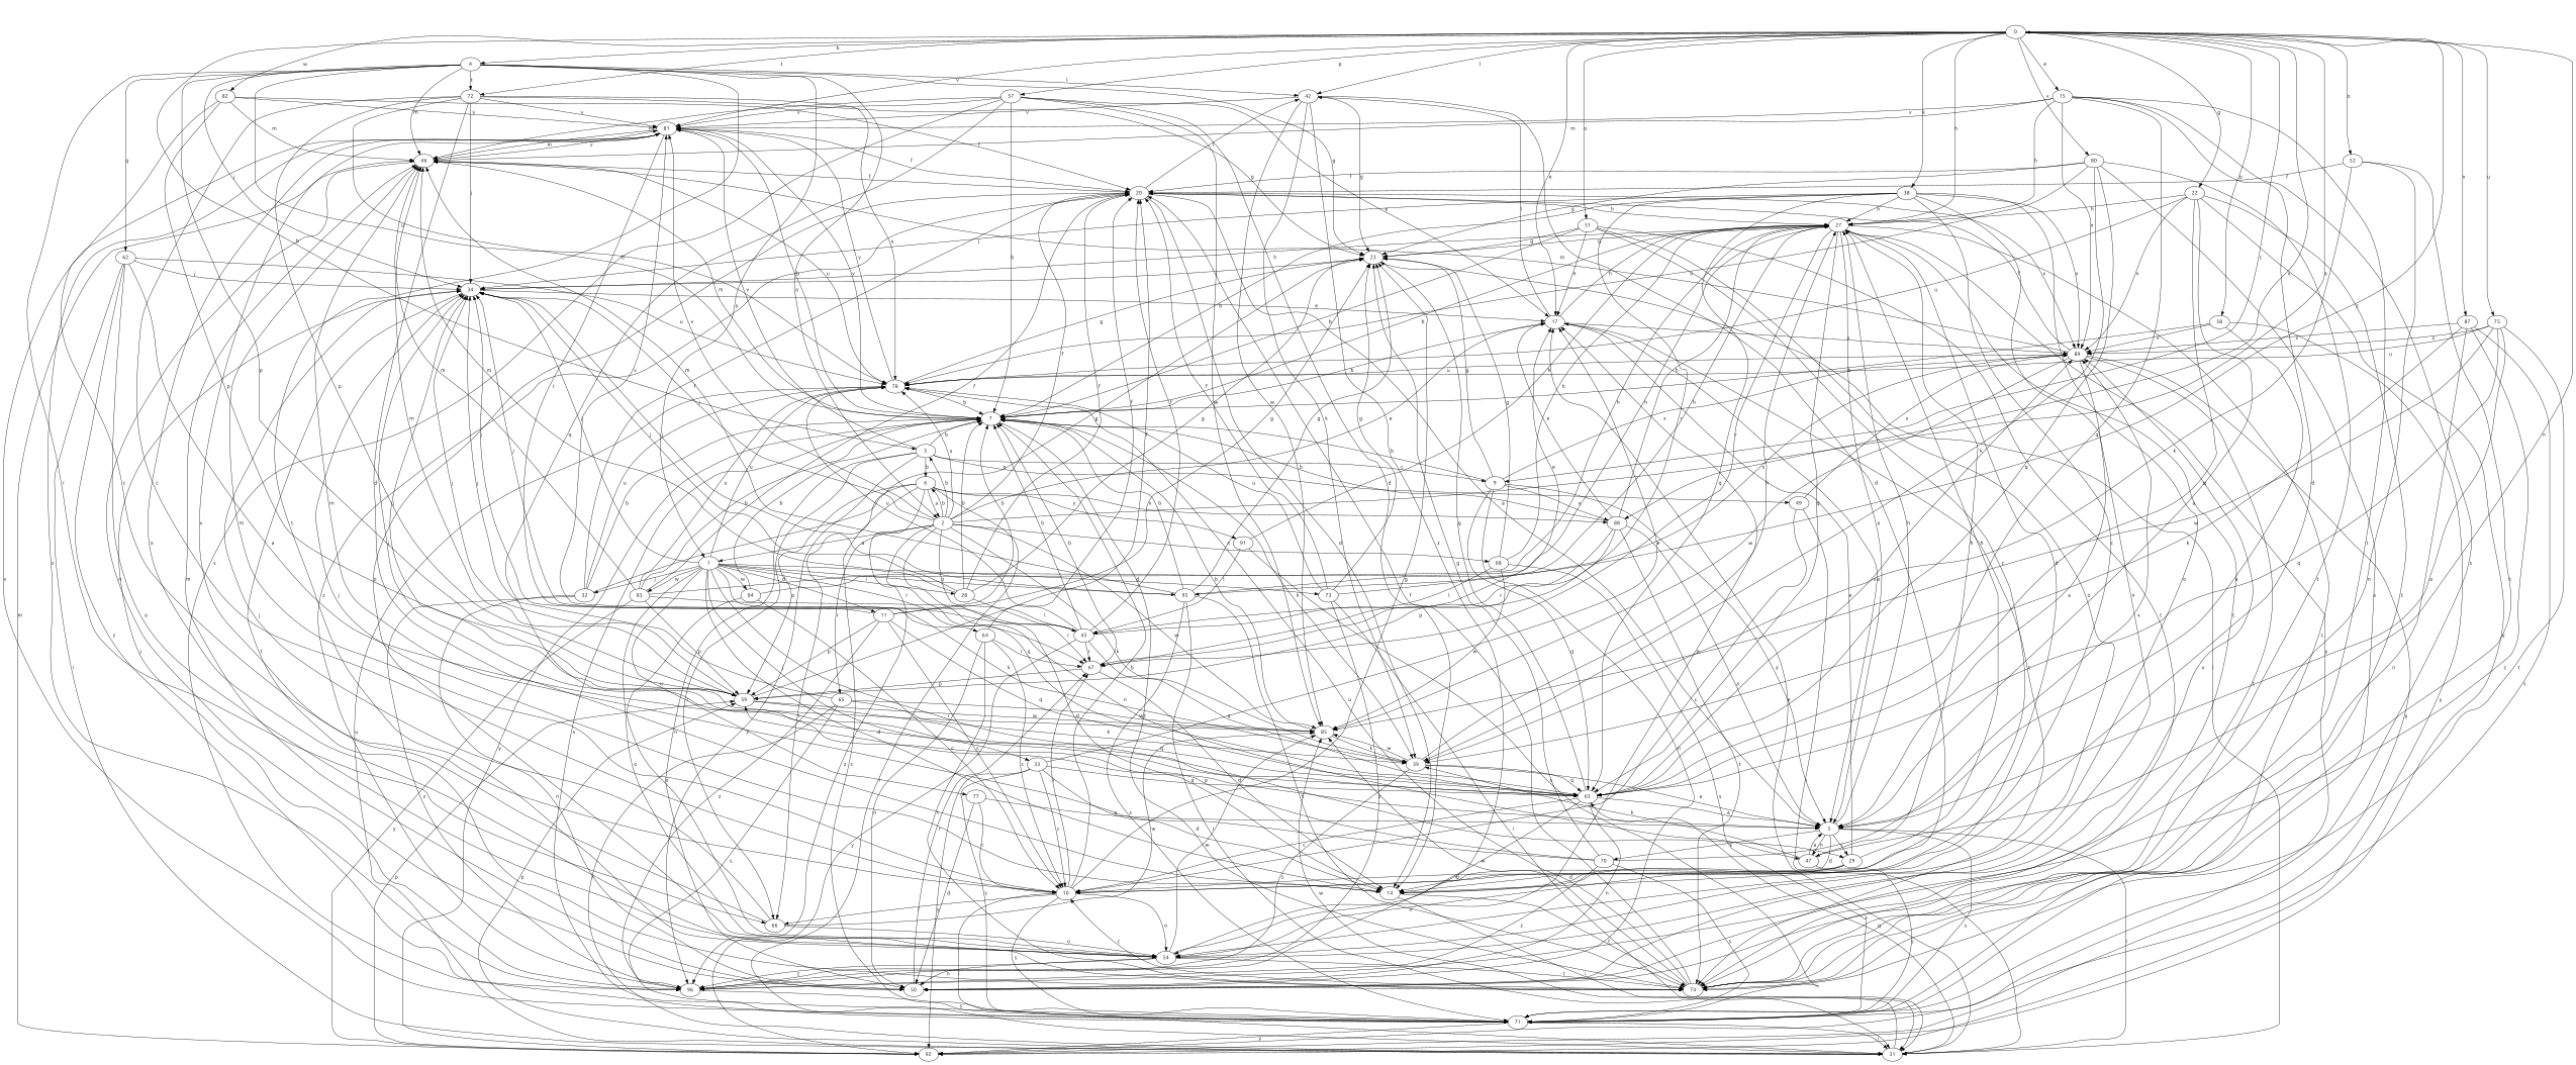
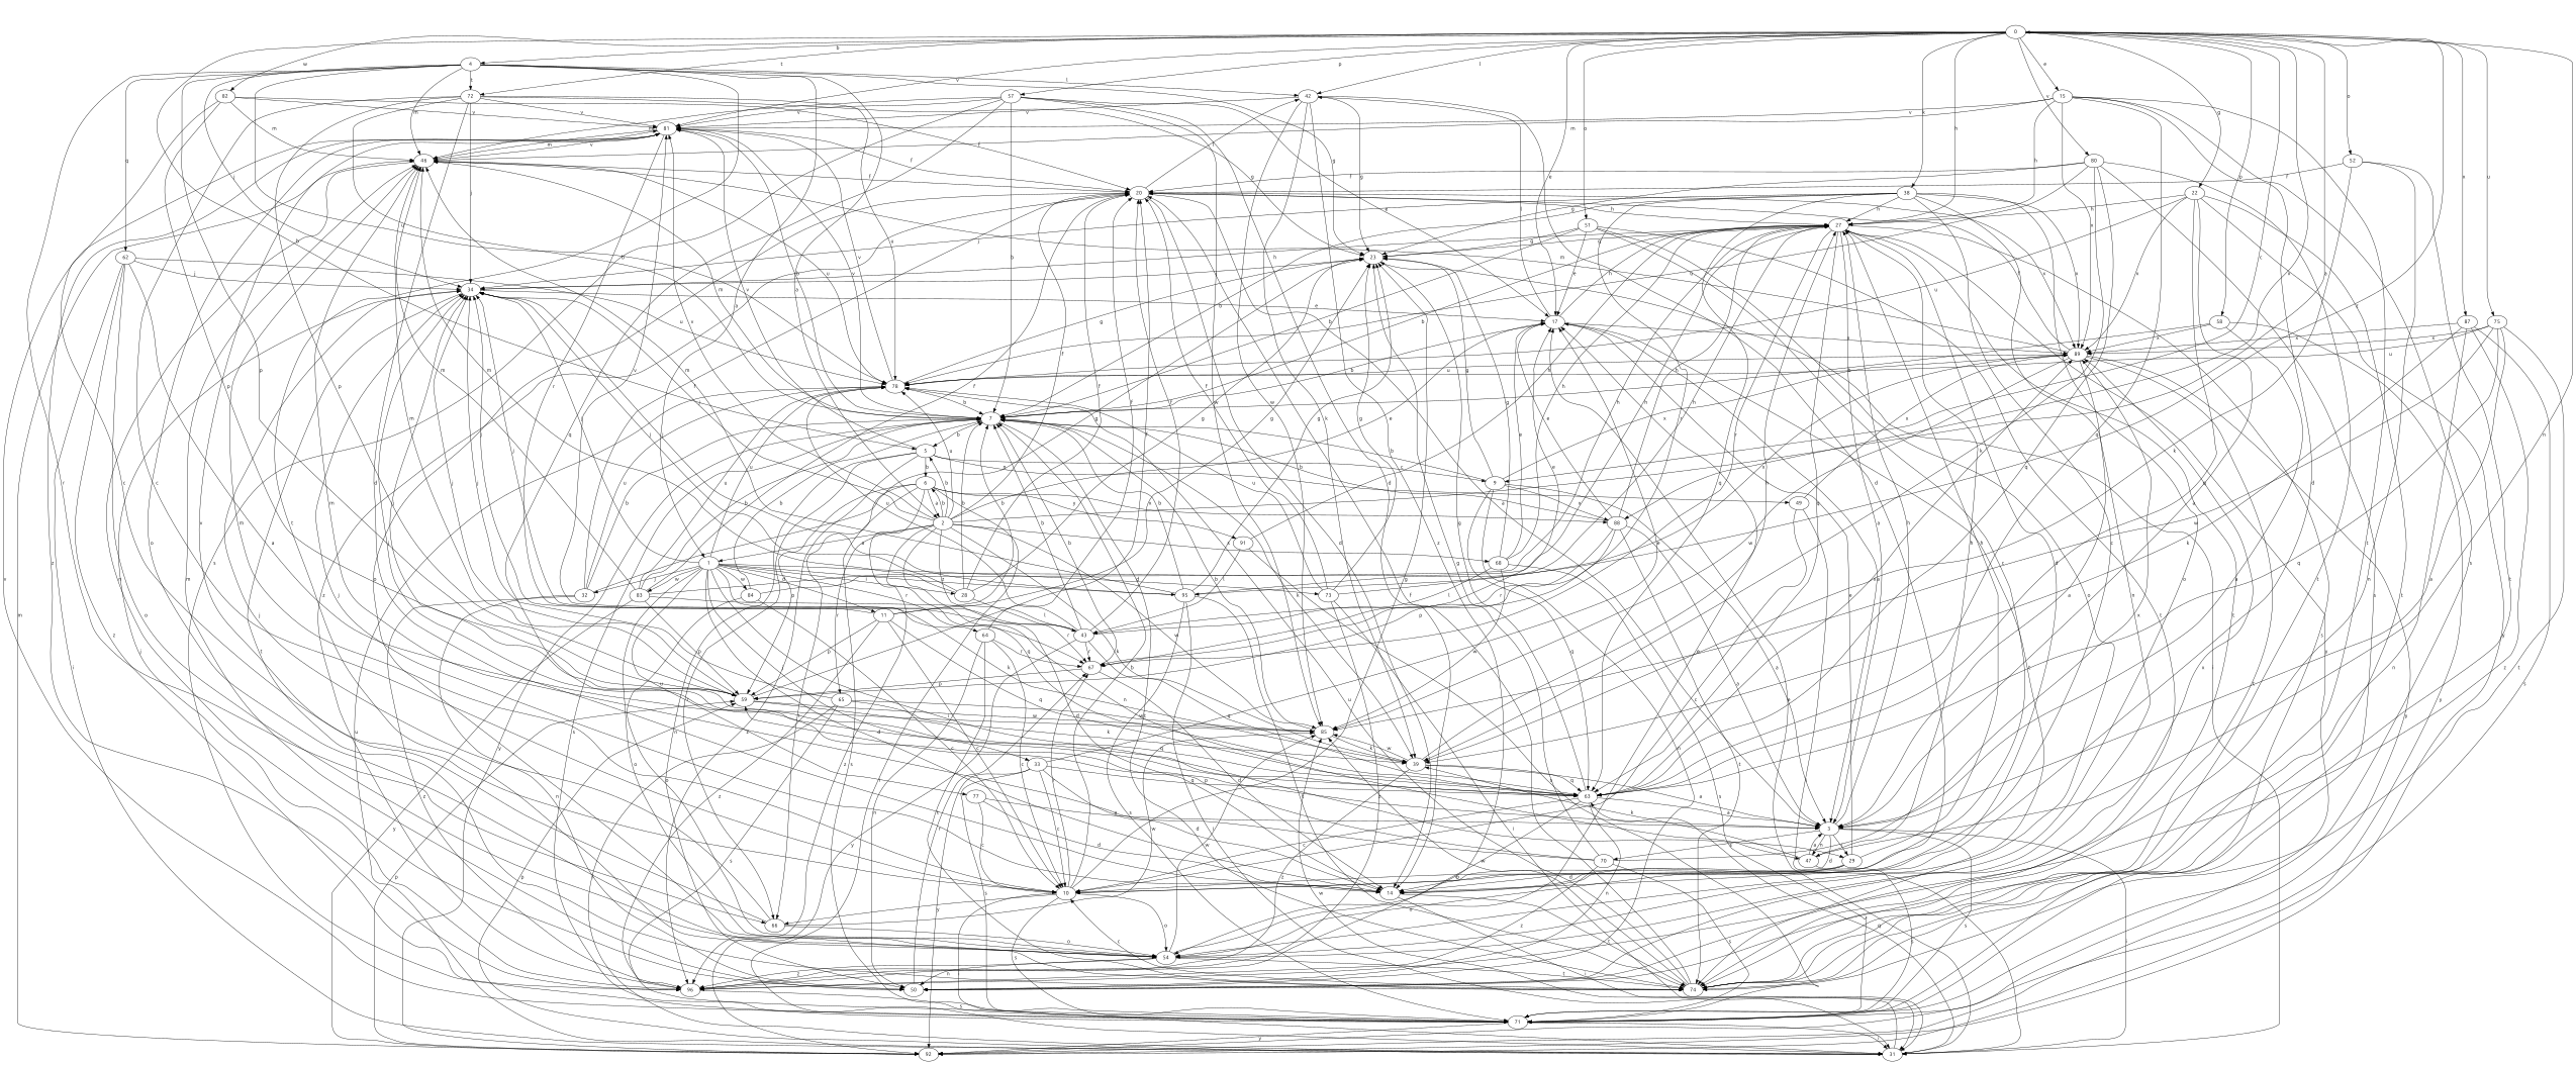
  strict digraph {
    fontname=Ubuntu
    node [fontname=Ubuntu]
    edge [fontname=Ubuntu]
    0
    4
    5
    9
    15
    17
    22
    27
    38
    42
    47
    51
    52
    57
    58
    72
    75
    80
    81
    82
    87
    88
    95
    1
    34
    78
    2
    23
    46
    59
    62
    66
    74
    6
    96
    7
    49
    50
    3
    63
    89
    14
    71
    92
    67
    54
    10
    39
    85
    20
    31
    n52 [label=11]
    n53 [label=73]
    28
    29
    32
    33
    64
    77
    83
    84
    43
    65
    68
    91
    70
    0 -> 4 [label=b]
    0 -> 5 [label=b]
    0 -> 9 [label=c]
    0 -> 15 [label=e]
    0 -> 17 [label=e]
    0 -> 22 [label=g]
    0 -> 27 [label=h]
    0 -> 38 [label=k]
    0 -> 42 [label=l]
    0 -> 47 [label=n]
    0 -> 51 [label=o]
    0 -> 52 [label=o]
    0 -> 57 [label=p]
    0 -> 58 [label=p]
    0 -> 72 [label=t]
    0 -> 75 [label=u]
    0 -> 80 [label=v]
    0 -> 81 [label=v]
    0 -> 82 [label=w]
    0 -> 87 [label=x]
    0 -> 88 [label=x]
    0 -> 95 [label=z]
    4 -> 42 [label=l]
    4 -> 72 [label=t]
    4 -> 1 [label=a]
    4 -> 34 [label=j]
    4 -> 78 [label=u]
    4 -> 2 [label=a]
    4 -> 23 [label=g]
    4 -> 46 [label=m]
    4 -> 59 [label=p]
    4 -> 62 [label=q]
    4 -> 66 [label=r]
    4 -> 74 [label=t]
    5 -> 9 [label=c]
    5 -> 81 [label=v]
    5 -> 66 [label=r]
    5 -> 6 [label=b]
    5 -> 96 [label=z]
-   5 -> 7 [label=b]
+   7 -> 5 [label=b]
    5 -> 49 [label=n]
    5 -> 50 [label=n]
    9 -> 88 [label=x]
    9 -> 23 [label=g]
    9 -> 7 [label=b]
    9 -> 50 [label=n]
    9 -> 3 [label=a]
    9 -> 63 [label=q]
    9 -> 89 [label=x]
    15 -> 27 [label=h]
    15 -> 81 [label=v]
    15 -> 46 [label=m]
    15 -> 74 [label=t]
    15 -> 63 [label=q]
    15 -> 89 [label=x]
    15 -> 14 [label=d]
    15 -> 71 [label=s]
    17 -> 27 [label=h]
    17 -> 42 [label=l]
    17 -> 74 [label=t]
    17 -> 7 [label=b]
    17 -> 3 [label=a]
    17 -> 89 [label=x]
    22 -> 27 [label=h]
    22 -> 78 [label=u]
    22 -> 74 [label=t]
    22 -> 3 [label=a]
    22 -> 63 [label=q]
    22 -> 89 [label=x]
    22 -> 92 [label=y]
    27 -> 23 [label=g]
    27 -> 74 [label=t]
    27 -> 7 [label=b]
    27 -> 3 [label=a]
    27 -> 63 [label=q]
    27 -> 14 [label=d]
    27 -> 71 [label=s]
    27 -> 92 [label=y]
    27 -> 67 [label=r]
    38 -> 27 [label=h]
    38 -> 34 [label=j]
    38 -> 7 [label=b]
    38 -> 50 [label=n]
    38 -> 63 [label=q]
    38 -> 89 [label=x]
    38 -> 67 [label=r]
    38 -> 54 [label=o]
    38 -> 10 [label=c]
    42 -> 81 [label=v]
    42 -> 23 [label=g]
    42 -> 96 [label=z]
    42 -> 14 [label=d]
    42 -> 39 [label=k]
    42 -> 85 [label=w]
    47 -> 27 [label=h]
    47 -> 3 [label=a]
    47 -> 71 [label=s]
    47 -> 39 [label=k]
    51 -> 17 [label=e]
    51 -> 23 [label=g]
    51 -> 74 [label=t]
    51 -> 7 [label=b]
    51 -> 54 [label=o]
    51 -> 10 [label=c]
    52 -> 74 [label=t]
    52 -> 50 [label=n]
    52 -> 39 [label=k]
    52 -> 20 [label=f]
    57 -> 17 [label=e]
    57 -> 81 [label=v]
    57 -> 46 [label=m]
    57 -> 7 [label=b]
    57 -> 63 [label=q]
    57 -> 14 [label=d]
    57 -> 71 [label=s]
    57 -> 85 [label=w]
    58 -> 7 [label=b]
    58 -> 3 [label=a]
    58 -> 89 [label=x]
    58 -> 92 [label=y]
    72 -> 81 [label=v]
    72 -> 34 [label=j]
    72 -> 78 [label=u]
    72 -> 23 [label=g]
    72 -> 59 [label=p]
    72 -> 7 [label=b]
    72 -> 14 [label=d]
    72 -> 10 [label=c]
    75 -> 78 [label=u]
    75 -> 74 [label=t]
    75 -> 3 [label=a]
    75 -> 63 [label=q]
    75 -> 89 [label=x]
    75 -> 85 [label=w]
    80 -> 78 [label=u]
    80 -> 23 [label=g]
    80 -> 74 [label=t]
    80 -> 63 [label=q]
    80 -> 71 [label=s]
    80 -> 39 [label=k]
    80 -> 20 [label=f]
    81 -> 46 [label=m]
    81 -> 96 [label=z]
    81 -> 7 [label=b]
    81 -> 67 [label=r]
    81 -> 54 [label=o]
    81 -> 20 [label=f]
    82 -> 81 [label=v]
    82 -> 46 [label=m]
    82 -> 59 [label=p]
    82 -> 10 [label=c]
    82 -> 20 [label=f]
    87 -> 96 [label=z]
    87 -> 50 [label=n]
    87 -> 89 [label=x]
    87 -> 71 [label=s]
    87 -> 39 [label=k]
    88 -> 17 [label=e]
    88 -> 27 [label=h]
    88 -> 59 [label=p]
    88 -> 74 [label=t]
    88 -> 7 [label=b]
    88 -> 3 [label=a]
    88 -> 67 [label=r]
    95 -> 27 [label=h]
    95 -> 34 [label=j]
    95 -> 23 [label=g]
    95 -> 46 [label=m]
    95 -> 74 [label=t]
    95 -> 7 [label=b]
    95 -> 71 [label=s]
    95 -> 31 [label=i]
    1 -> 95 [label=z]
    1 -> 34 [label=j]
    1 -> 78 [label=u]
    1 -> 14 [label=d]
    1 -> 54 [label=o]
    1 -> 39 [label=k]
    1 -> n52 [label=d]
    1 -> n53 [label=d]
    1 -> 28 [label=i]
    1 -> 29 [label=i]
    1 -> 32 [label=j]
    1 -> 33 [label=j]
    1 -> 64 [label=r]
    1 -> 77 [label=u]
    1 -> 83 [label=w]
    1 -> 84 [label=w]
    34 -> 17 [label=e]
    34 -> 27 [label=h]
    34 -> 74 [label=t]
    78 -> 81 [label=v]
    78 -> 23 [label=g]
    78 -> 7 [label=b]
    2 -> 0 [label=a]
    2 -> 5 [label=b]
    2 -> 17 [label=e]
    2 -> 47 [label=n]
    2 -> 81 [label=v]
    2 -> 1 [label=a]
    2 -> 34 [label=j]
    2 -> 78 [label=u]
    2 -> 6 [label=b]
    2 -> 96 [label=z]
    2 -> 14 [label=d]
    2 -> 39 [label=k]
    2 -> 85 [label=w]
    2 -> 20 [label=f]
    2 -> 65 [label=r]
    2 -> 68 [label=s]
    23 -> 34 [label=j]
    23 -> 31 [label=i]
    46 -> 81 [label=v]
    46 -> 78 [label=u]
    46 -> 50 [label=n]
    46 -> 20 [label=f]
    59 -> 34 [label=j]
    59 -> 46 [label=m]
    59 -> 63 [label=q]
    59 -> 85 [label=w]
    59 -> 20 [label=f]
    62 -> 34 [label=j]
    62 -> 78 [label=u]
    62 -> 96 [label=z]
    62 -> 3 [label=a]
    62 -> 54 [label=o]
    62 -> 31 [label=i]
    66 -> 81 [label=v]
    66 -> 34 [label=j]
    66 -> 54 [label=o]
    66 -> 85 [label=w]
    74 -> 78 [label=u]
    74 -> 10 [label=c]
    74 -> 85 [label=w]
    74 -> 20 [label=f]
    6 -> 88 [label=x]
    6 -> 2 [label=a]
    6 -> 59 [label=p]
    6 -> 66 [label=r]
    6 -> 63 [label=q]
    6 -> 71 [label=s]
    6 -> 31 [label=i]
    6 -> 91 [label=y]
    96 -> 34 [label=j]
    96 -> 71 [label=s]
    7 -> 81 [label=v]
    7 -> 46 [label=m]
    7 -> 74 [label=t]
    7 -> 71 [label=s]
    7 -> 92 [label=y]
    7 -> 39 [label=k]
    49 -> 89 [label=x]
    49 -> 10 [label=c]
    49 -> 31 [label=i]
    50 -> 46 [label=m]
    50 -> 67 [label=r]
    3 -> 27 [label=h]
    3 -> 47 [label=n]
    3 -> 14 [label=d]
    3 -> 71 [label=s]
    3 -> 31 [label=i]
    3 -> 29 [label=i]
    3 -> 70 [label=s]
    63 -> 34 [label=j]
    63 -> 23 [label=g]
    63 -> 50 [label=n]
    63 -> 3 [label=a]
    63 -> 89 [label=x]
    63 -> 54 [label=o]
    63 -> 10 [label=c]
    89 -> 78 [label=u]
    89 -> 46 [label=m]
    89 -> 74 [label=t]
    89 -> 3 [label=a]
    89 -> 92 [label=y]
    89 -> 85 [label=w]
    89 -> 20 [label=f]
    14 -> 34 [label=j]
    14 -> 74 [label=t]
    14 -> 31 [label=i]
    71 -> 81 [label=v]
    71 -> 92 [label=y]
    71 -> 31 [label=i]
    92 -> 46 [label=m]
    92 -> 59 [label=p]
    67 -> 59 [label=p]
    67 -> 7 [label=b]
    67 -> 14 [label=d]
    54 -> 17 [label=e]
    54 -> 74 [label=t]
    54 -> 96 [label=z]
    54 -> 50 [label=n]
    54 -> 89 [label=x]
    54 -> 85 [label=w]
    10 -> 23 [label=g]
    10 -> 46 [label=m]
    10 -> 66 [label=r]
    10 -> 7 [label=b]
    10 -> 71 [label=s]
    10 -> 67 [label=r]
    10 -> 54 [label=o]
    10 -> 31 [label=i]
    39 -> 27 [label=h]
    39 -> 96 [label=z]
    39 -> 3 [label=a]
    39 -> 63 [label=q]
    39 -> 85 [label=w]
    85 -> 34 [label=j]
    85 -> 7 [label=b]
    85 -> 39 [label=k]
    20 -> 27 [label=h]
    20 -> 42 [label=l]
    20 -> 96 [label=z]
    20 -> 3 [label=a]
    20 -> 89 [label=x]
    20 -> 14 [label=d]
    20 -> 54 [label=o]
    31 -> 17 [label=e]
    31 -> 78 [label=u]
    31 -> 59 [label=p]
    31 -> 63 [label=q]
    31 -> 85 [label=w]
    n52 -> 34 [label=j]
    n52 -> 23 [label=g]
    n52 -> 59 [label=p]
    n52 -> 96 [label=z]
    n52 -> 7 [label=b]
    n52 -> 63 [label=q]
    n52 -> 10 [label=c]
    n53 -> 78 [label=u]
    n53 -> 23 [label=g]
    n53 -> 96 [label=z]
    n53 -> 89 [label=x]
    n53 -> 20 [label=f]
    n53 -> 31 [label=i]
    28 -> 34 [label=j]
    28 -> 23 [label=g]
    28 -> 46 [label=m]
    28 -> 7 [label=b]
    28 -> 67 [label=r]
    28 -> 20 [label=f]
    29 -> 17 [label=e]
    29 -> 27 [label=h]
    29 -> 14 [label=d]
    29 -> 54 [label=o]
    29 -> 10 [label=c]
    32 -> 78 [label=u]
    32 -> 23 [label=g]
    32 -> 96 [label=z]
    32 -> 7 [label=b]
    32 -> 50 [label=n]
    32 -> 20 [label=f]
    33 -> 17 [label=e]
    33 -> 63 [label=q]
    33 -> 14 [label=d]
    33 -> 71 [label=s]
    33 -> 92 [label=y]
    33 -> 10 [label=c]
    64 -> 74 [label=t]
    64 -> 50 [label=n]
    64 -> 67 [label=r]
    64 -> 10 [label=c]
    64 -> 20 [label=f]
    77 -> 3 [label=a]
-   77 -> 50 [label=d]
+   77 -> 14 [label=d]
    77 -> 10 [label=c]
    83 -> 27 [label=h]
    83 -> 78 [label=u]
    83 -> 46 [label=m]
    83 -> 59 [label=p]
    83 -> 7 [label=b]
    83 -> 92 [label=y]
    83 -> 20 [label=f]
    83 -> 43 [label=l]
    84 -> 27 [label=h]
    84 -> 7 [label=b]
    84 -> 54 [label=o]
    84 -> 10 [label=c]
    43 -> 17 [label=e]
    43 -> 81 [label=v]
    43 -> 34 [label=j]
    43 -> 78 [label=u]
    43 -> 7 [label=b]
    43 -> 63 [label=q]
    43 -> 92 [label=y]
    43 -> 67 [label=r]
    43 -> 20 [label=f]
    65 -> 34 [label=j]
    65 -> 71 [label=s]
    65 -> 39 [label=k]
    65 -> 85 [label=w]
    65 -> 31 [label=i]
+   68 -> 17 [label=e]
    68 -> 27 [label=h]
    68 -> 23 [label=g]
    68 -> 71 [label=s]
    68 -> 85 [label=w]
    68 -> 43 [label=l]
    91 -> 27 [label=h]
    91 -> 71 [label=s]
    91 -> 43 [label=l]
    70 -> 23 [label=g]
    70 -> 46 [label=m]
    70 -> 59 [label=p]
    70 -> 96 [label=z]
    70 -> 89 [label=x]
    70 -> 71 [label=s]
  }
